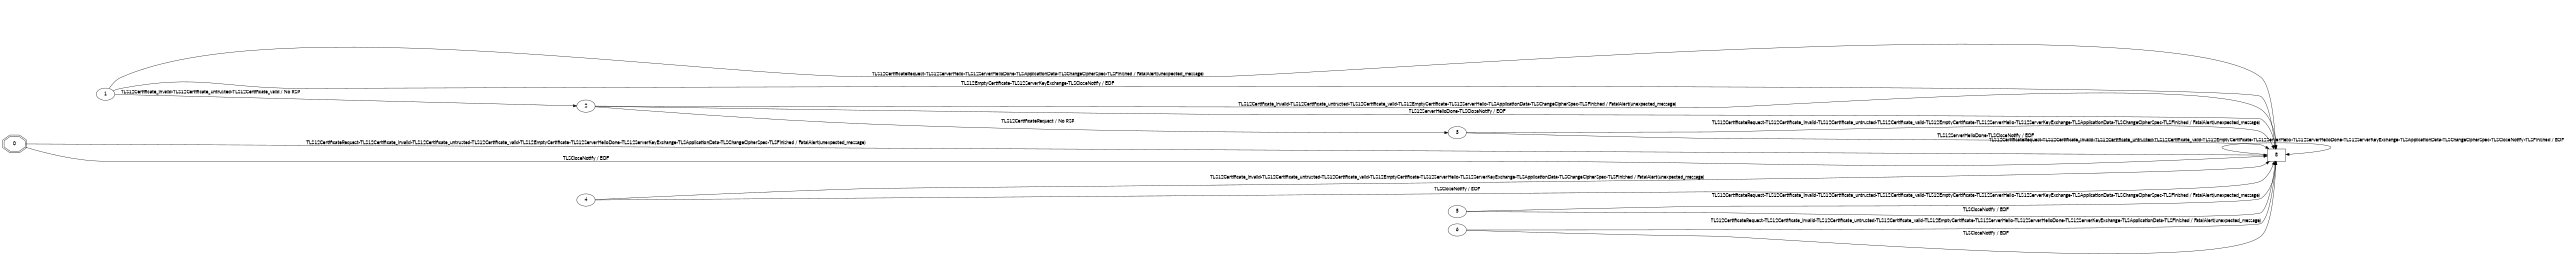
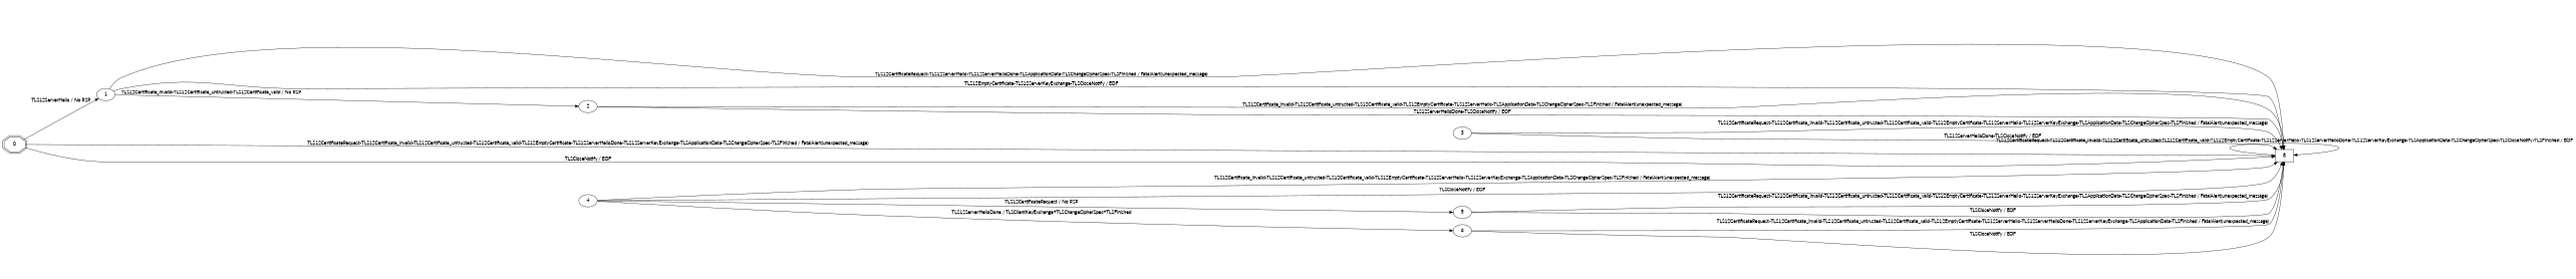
  digraph {
    fontname=Lato
    rankdir=LR
    node [fontname=Lato shape=ellipse]
    edge [fontname=Lato]
    n1 [label=0 shape=doubleoctagon]
    n2 [label=1]
    n3 [label=8 shape=rectangle]
    n4 [label=2]
    n5 [label=3]
    n6 [label=4]
    n7 [label=5]
    n8 [label=6]
+   n1 -> n2 [label="TLS12ServerHello / No RSP"]
    n1 -> n3 [label="TLS12CertificateRequest-TLS12Certificate_invalid-TLS12Certificate_untrusted-TLS12Certificate_valid-TLS12EmptyCertificate-TLS12ServerHelloDone-TLS12ServerKeyExchange-TLSApplicationData-TLSChangeCipherSpec-TLSFinished / FatalAlert(unexpected_message)"]
    n1 -> n3 [label="TLSCloseNotify / EOF"]
    n2 -> n3 [label="TLS12CertificateRequest-TLS12ServerHello-TLS12ServerHelloDone-TLSApplicationData-TLSChangeCipherSpec-TLSFinished / FatalAlert(unexpected_message)"]
    n2 -> n3 [label="TLS12EmptyCertificate-TLS12ServerKeyExchange-TLSCloseNotify / EOF"]
    n2 -> n4 [label="TLS12Certificate_invalid-TLS12Certificate_untrusted-TLS12Certificate_valid / No RSP"]
    n3 -> n3 [label="TLS12CertificateRequest-TLS12Certificate_invalid-TLS12Certificate_untrusted-TLS12Certificate_valid-TLS12EmptyCertificate-TLS12ServerHello-TLS12ServerHelloDone-TLS12ServerKeyExchange-TLSApplicationData-TLSChangeCipherSpec-TLSCloseNotify-TLSFinished / EOF"]
    n4 -> n3 [label="TLS12Certificate_invalid-TLS12Certificate_untrusted-TLS12Certificate_valid-TLS12EmptyCertificate-TLS12ServerHello-TLSApplicationData-TLSChangeCipherSpec-TLSFinished / FatalAlert(unexpected_message)"]
    n4 -> n3 [label="TLS12ServerHelloDone-TLSCloseNotify / EOF"]
-   n4 -> n5 [label="TLS12CertificateRequest / No RSP"]
    n5 -> n3 [label="TLS12CertificateRequest-TLS12Certificate_invalid-TLS12Certificate_untrusted-TLS12Certificate_valid-TLS12EmptyCertificate-TLS12ServerHello-TLS12ServerKeyExchange-TLSApplicationData-TLSChangeCipherSpec-TLSFinished / FatalAlert(unexpected_message)"]
    n5 -> n3 [label="TLS12ServerHelloDone-TLSCloseNotify / EOF"]
    n6 -> n3 [label="TLS12Certificate_invalid-TLS12Certificate_untrusted-TLS12Certificate_valid-TLS12EmptyCertificate-TLS12ServerHello-TLS12ServerKeyExchange-TLSApplicationData-TLSChangeCipherSpec-TLSFinished / FatalAlert(unexpected_message)"]
    n6 -> n3 [label="TLSCloseNotify / EOF"]
+   n6 -> n7 [label="TLS12CertificateRequest / No RSP"]
+   n6 -> n8 [label="TLS12ServerHelloDone / TLSClientKeyExchange+TLSChangeCipherSpec+TLSFinished"]
    n7 -> n3 [label="TLS12CertificateRequest-TLS12Certificate_invalid-TLS12Certificate_untrusted-TLS12Certificate_valid-TLS12EmptyCertificate-TLS12ServerHello-TLS12ServerKeyExchange-TLSApplicationData-TLSChangeCipherSpec-TLSFinished / FatalAlert(unexpected_message)"]
    n7 -> n3 [label="TLSCloseNotify / EOF"]
    n8 -> n3 [label="TLS12CertificateRequest-TLS12Certificate_invalid-TLS12Certificate_untrusted-TLS12Certificate_valid-TLS12EmptyCertificate-TLS12ServerHello-TLS12ServerHelloDone-TLS12ServerKeyExchange-TLSApplicationData-TLSFinished / FatalAlert(unexpected_message)"]
    n8 -> n3 [label="TLSCloseNotify / EOF"]
  }
